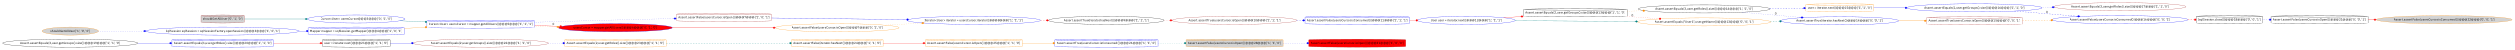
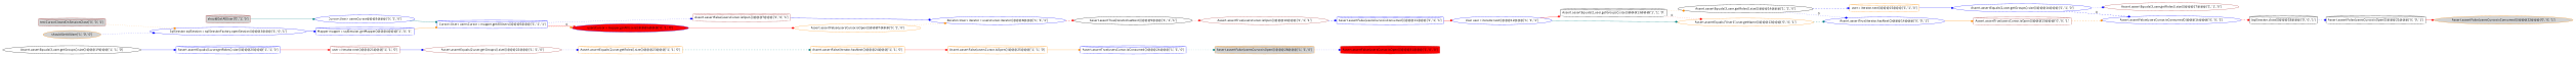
  digraph {
    fontname="IBM Plex Sans"
    rankdir=LR
    node [color=blue fillcolor=white fontname="IBM Plex Sans" shape=cylinder style=filled]
    edge [arrowhead=diamond color=blue fontname="IBM Plex Sans" style=solid]
    n1 [color=brown fillcolor=red label="Assert.assertFalse(usersCursor.isOpen())@@@31@@@['1', '0', '0']"]
    n2 [color=brown label="Assert.assertFalse(usersCursor.isOpen())@@@7@@@['1', '0', '1']"]
    n3 [label="Iterator<User> iterator = usersCursor.iterator()@@@8@@@['1', '1', '1']" shape=ellipse]
    n4 [color=black label="Assert.assertTrue(iterator.hasNext())@@@9@@@['1', '1', '1']" shape=ellipse]
    n5 [label="Assert.assertFalse(usersCursor.isConsumed())@@@11@@@['1', '1', '1']"]
    n6 [label="User user = iterator.next()@@@12@@@['1', '1', '1']" shape=ellipse]
    n7 [color=black label="Assert.assertEquals(2,user.getGroups().size())@@@13@@@['1', '1', '0']"]
    n8 [color=darkorange label="Assert.assertEquals(\"User1\",user.getName())@@@13@@@['0', '0', '1']" shape=ellipse]
    n9 [label="Cursor<User> usersCursor@@@3@@@['0', '1', '0']" shape=ellipse]
    n10 [label="Cursor<User> usersCursor = mapper.getAllUsers()@@@5@@@['1', '1', '1']"]
    n11 [fillcolor=red label="usersCursor = mapper.getAllUsers()@@@6@@@['0', '1', '0']" shape=ellipse]
    n12 [label="SqlSession sqlSession = sqlSessionFactory.openSession()@@@3@@@['1', '0', '1']" shape=ellipse]
    n13 [label="Mapper mapper = sqlSession.getMapper()@@@4@@@['1', '0', '1']"]
    n14 [color=darkorange fillcolor=lightgray label="Assert.assertFalse(usersCursor.isConsumed())@@@22@@@['0', '0', '1']" shape=ellipse]
    n15 [color=black label="Assert.assertEquals(3,user.getGroups().size())@@@19@@@['1', '1', '0']" shape=ellipse]
    n16 [label="Assert.assertEquals(1,user.getRoles().size())@@@20@@@['1', '1', '0']"]
-   n17 [color=black label="user = iterator.next()@@@21@@@['1', '1', '0']"]
+   n17 [color=brown label="user = iterator.next()@@@21@@@['1', '1', '0']"]
    n18 [color=darkorange label="Assert.assertFalse(usersCursor.isOpen())@@@7@@@['0', '1', '0']" shape=ellipse]
    n19 [label="Assert.assertTrue(usersCursor.isConsumed())@@@26@@@['1', '1', '0']"]
    n20 [color=darkorange fillcolor=lightgray label="Assert.assertFalse(usersCursor.isOpen())@@@28@@@['1', '1', '0']"]
    n21 [color=black label="Assert.assertEquals(3,user.getRoles().size())@@@14@@@['1', '1', '0']" shape=ellipse]
    n22 [label="Assert.assertTrue(iterator.hasNext())@@@14@@@['0', '0', '1']" shape=ellipse]
    n23 [color=darkorange label="user = iterator.next()@@@15@@@['1', '1', '0']"]
    n24 [color=brown label="Assert.assertTrue(usersCursor.isOpen())@@@15@@@['0', '0', '1']"]
    n25 [label="Assert.assertEquals(1,user.getGroups().size())@@@16@@@['1', '1', '0']" shape=ellipse]
    n26 [color=brown fillcolor=lightgray label="shouldGetAllUser['0', '1', '0']"]
    n27 [color=black label="{sqlSession.close()}@@@18@@@['0', '0', '1']"]
    n28 [color=black label="Assert.assertFalse(usersCursor.isOpen())@@@21@@@['0', '0', '1']"]
    n29 [color=brown label="Assert.assertEquals(2,user.getGroups().size())@@@22@@@['1', '1', '0']" shape=ellipse]
    n30 [color=darkorange label="Assert.assertEquals(2,user.getRoles().size())@@@23@@@['1', '1', '0']"]
    n31 [color=darkorange label="Assert.assertFalse(iterator.hasNext())@@@24@@@['1', '1', '0']"]
    n32 [color=brown label="Assert.assertEquals(3,user.getRoles().size())@@@17@@@['1', '1', '0']" shape=ellipse]
    n33 [label="Assert.assertFalse(usersCursor.isConsumed())@@@16@@@['0', '0', '1']" shape=ellipse]
    n34 [color=darkorange label="Assert.assertFalse(usersCursor.isOpen())@@@25@@@['1', '1', '0']"]
+   n35 [color=brown fillcolor=lightgray label="testCursorClosedOnSessionClose['0', '0', '1']"]
    n36 [color=brown label="Assert.assertTrue(usersCursor.isOpen())@@@10@@@['1', '1', '1']" shape=ellipse]
    n37 [color=darkorange fillcolor=lightgray label="shouldGetAllUser['1', '0', '0']" shape=ellipse]
    n2 -> n3 [arrowhead=dot]
    n3 -> n4 [color=red style=dashed]
    n4 -> n36 [color=red style=dotted]
    n5 -> n6 [arrowhead=dot color=red]
    n6 -> n7 [color=red]
    n6 -> n8 [color=teal]
    n7 -> n8 [arrowhead=dot color=red label=0 style=dotted]
    n7 -> n21 [arrowhead=dot color=darkorange style=dotted]
    n8 -> n22 [arrowhead=dot color=teal style=dashed]
    n9 -> n10 [arrowhead=dot color=teal]
    n10 -> n2 [style=dotted]
    n10 -> n11 [color=red label=0]
    n10 -> n11 [color=darkorange style=dotted]
    n11 -> n18 [color=red]
    n12 -> n13 [arrowhead=dot]
    n13 -> n10 [arrowhead=dot color=darkorange]
    n15 -> n16
    n16 -> n17 [color=red]
    n17 -> n29 [arrowhead=dot]
    n18 -> n3 [color=darkorange style=dotted]
    n19 -> n20 [arrowhead=dot color=teal style=dotted]
    n20 -> n1 [arrowhead=dot style=dotted]
    n21 -> n22 [label=0 style=dotted]
    n21 -> n23 [style=dashed]
    n22 -> n24 [color=darkorange]
    n23 -> n25 [arrowhead=dot]
    n24 -> n33 [arrowhead=dot color=darkorange style=dashed]
    n25 -> n32 [style=dotted]
    n25 -> n33 [label=0 style=dashed]
    n26 -> n9 [color=teal]
    n27 -> n28 [arrowhead=dot style=dotted]
    n28 -> n14 [color=red]
    n29 -> n30 [arrowhead=dot style=dotted]
    n30 -> n31 [arrowhead=dot color=teal style=dashed]
    n31 -> n34 [color=red]
    n33 -> n27 [arrowhead=dot color=red style=dashed]
    n34 -> n19 [arrowhead=dot color=darkorange]
+   n35 -> n12 [arrowhead=dot color=darkorange style=dotted]
    n36 -> n5 [style=dashed]
    n37 -> n12 [style=dotted]
  }
